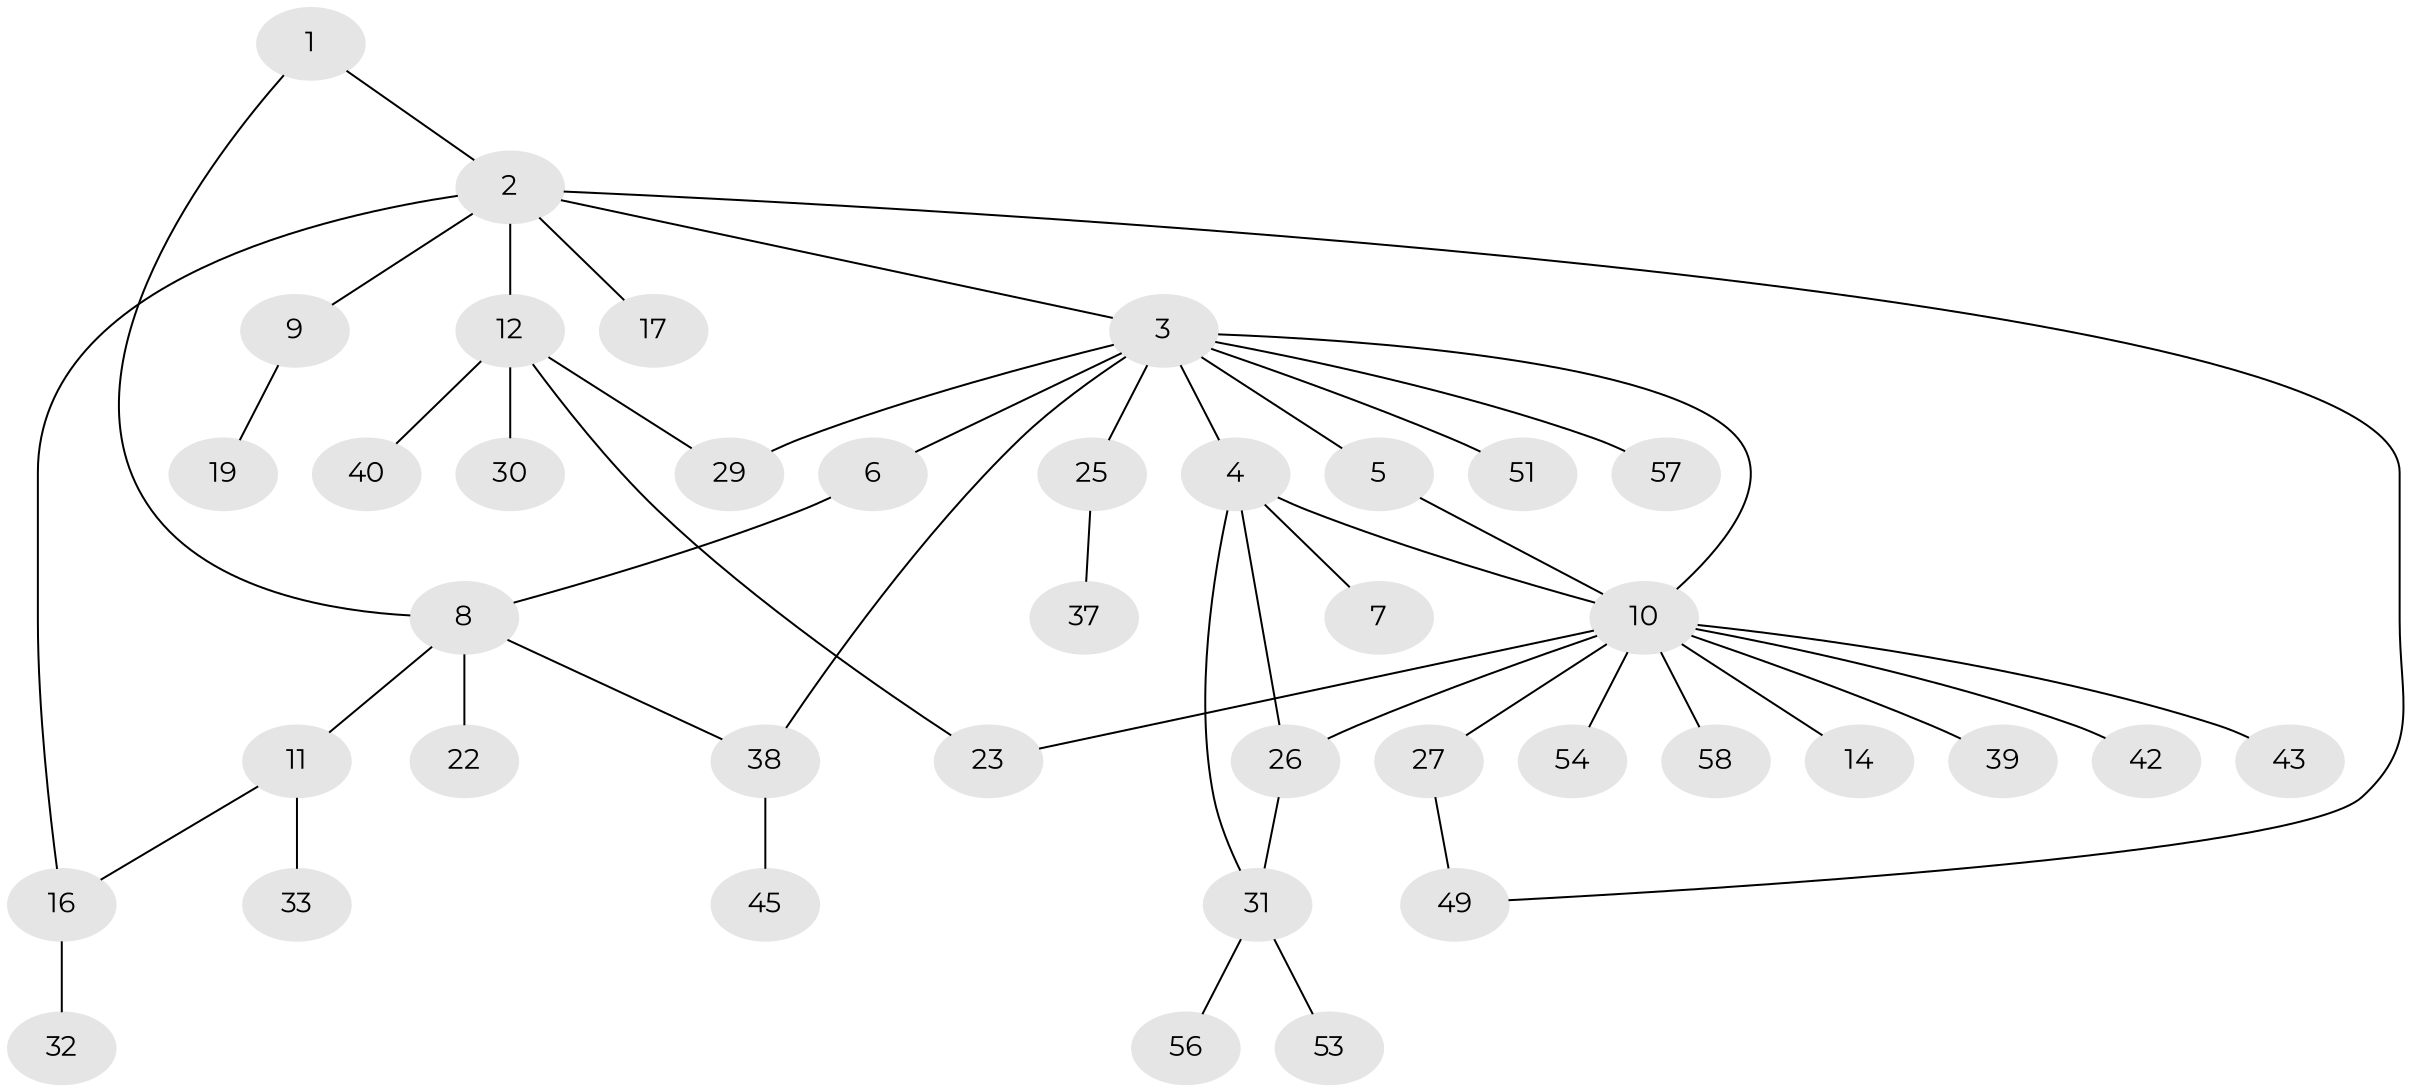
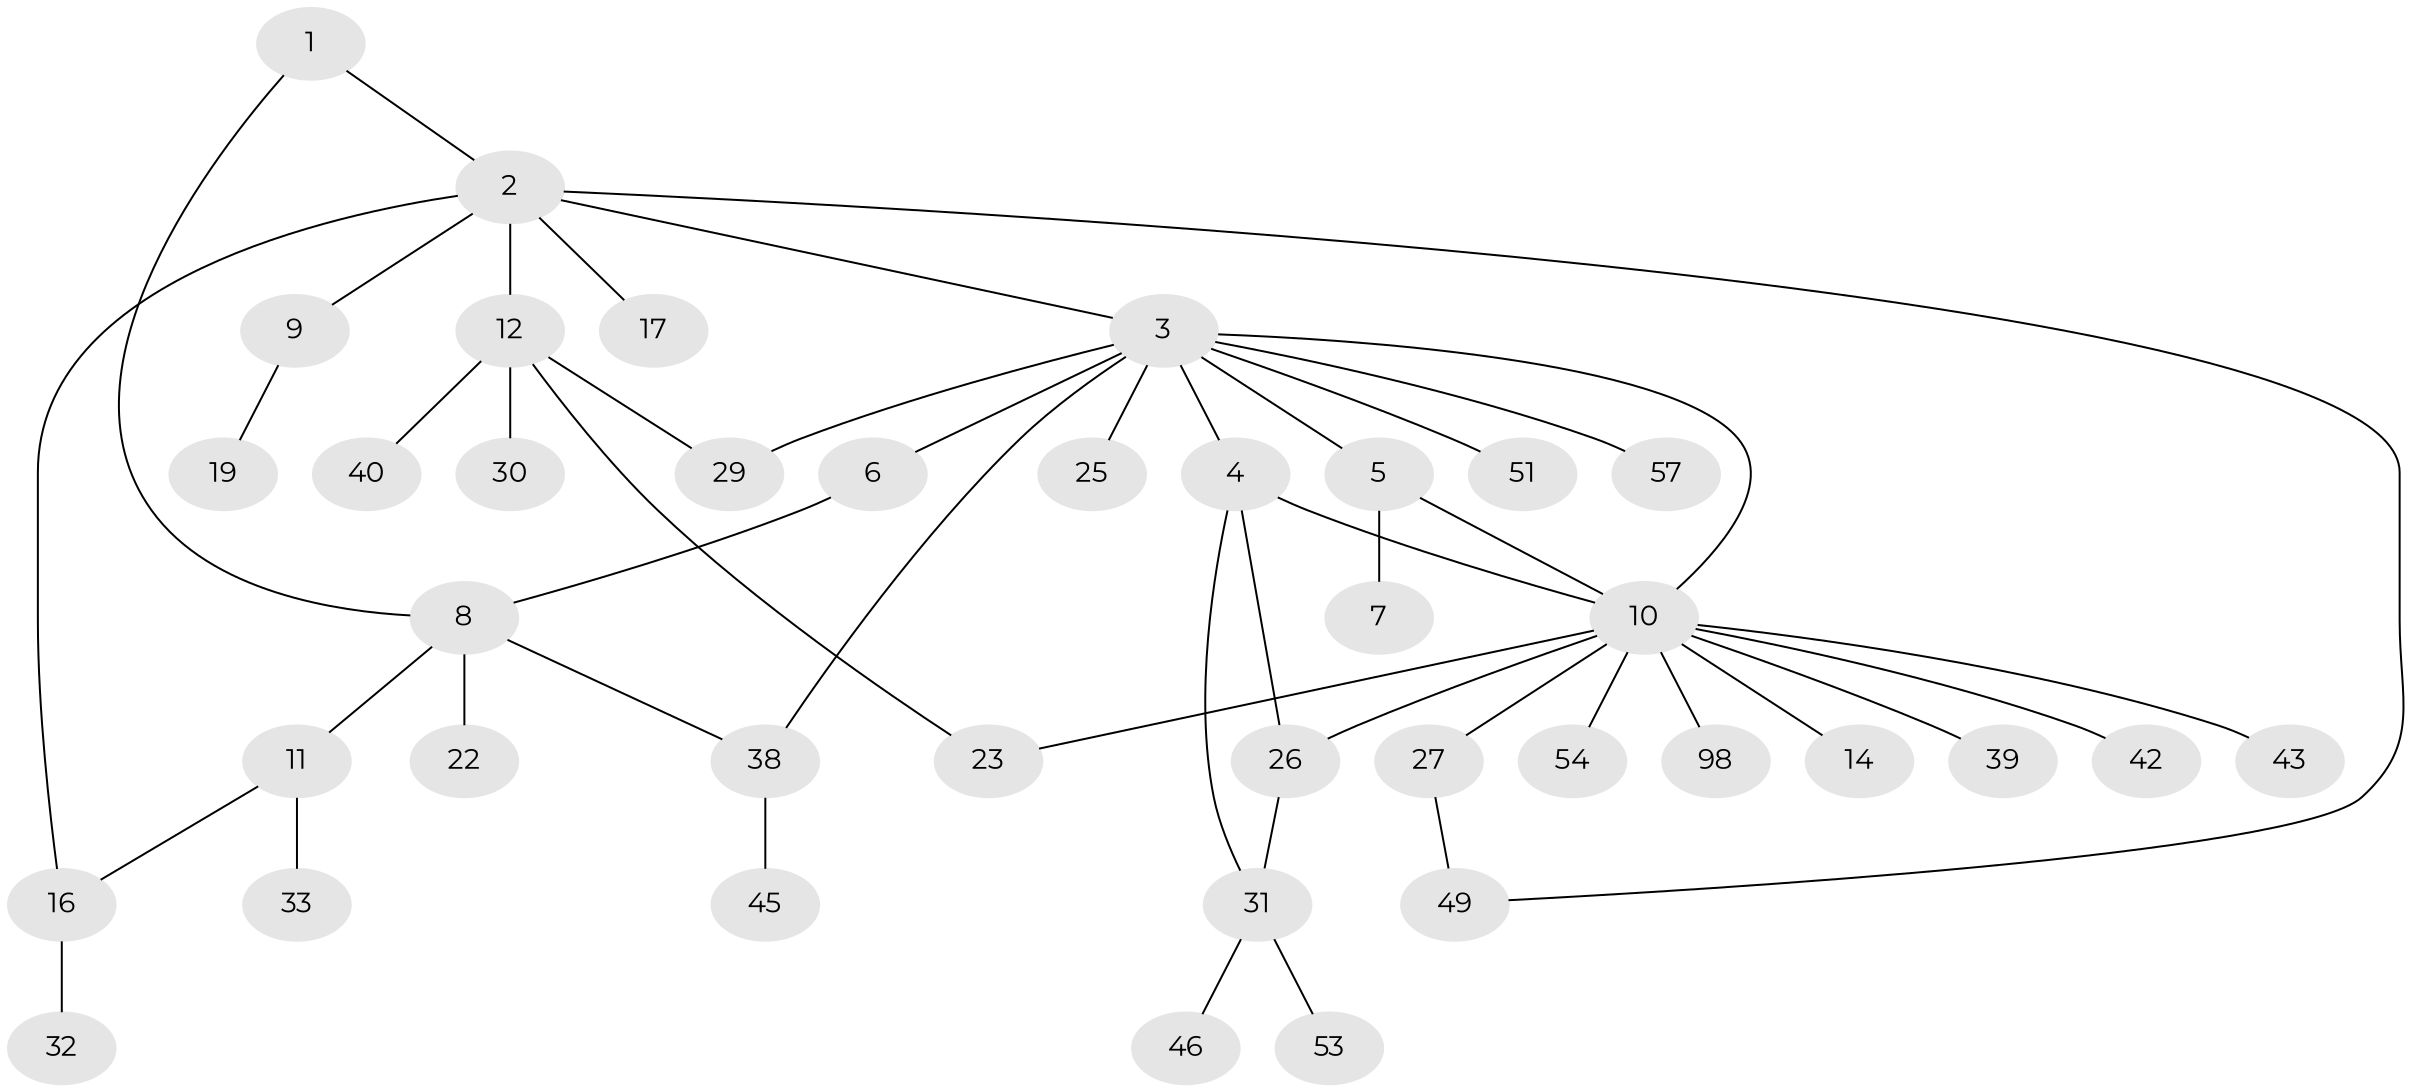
  graph {
    fontname=Montserrat
    node [color=gray90 fontname=Montserrat style=filled]
    edge [fontname=Montserrat]
    2 [super="+24"]
    3 [super="+28"]
    9 [super="+34"]
    12 [super="+13"]
    17
    49
    16 [super="+21"]
    1
    8 [super="+18"]
    38 [super="+47"]
    11
    22 [super="+41"]
    4 [super="+25"]
    5
    6
    10 [super="+50"]
    n17 [label=25 super="+48"]
    29
    51
    57
    19 [super="+35"]
    23
    30
    40
    33 [super="+46"]
    7
    26
    31 [super="+36"]
    14 [super="+20"]
    27 [super="+44"]
    39
    42
    43
    54 [super="+55"]
-   58
-   37
+   58 [label=98]
    45
    53
-   56
+   56 [label=46]
    32
    2 -- 3
    2 -- 9
    2 -- 12
    2 -- 17
    2 -- 49
    2 -- 16
    3 -- 38
    3 -- 4
    3 -- 5
    3 -- 6
    3 -- 10
    3 -- n17
    3 -- 29
    3 -- 51
    3 -- 57
    9 -- 19
    12 -- 29
    12 -- 23
    12 -- 30
    12 -- 40
    16 -- 32
    1 -- 2
    1 -- 8
    8 -- 38
    8 -- 11
    8 -- 22
    38 -- 45
    11 -- 16
    11 -- 33
    4 -- 10
-   4 -- 7
+   5 -- 7
    4 -- 26
    4 -- 31
    5 -- 10
    6 -- 8
    10 -- 23
    10 -- 26
    10 -- 14 [weight=2]
    10 -- 27
    10 -- 39
    10 -- 42
    10 -- 43
    10 -- 54 [weight=2]
    10 -- 58
-   n17 -- 37
    26 -- 31
    31 -- 53
    31 -- 56
    27 -- 49
  }
